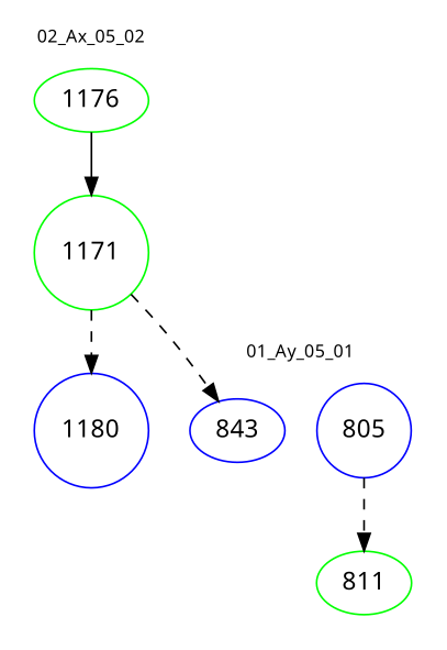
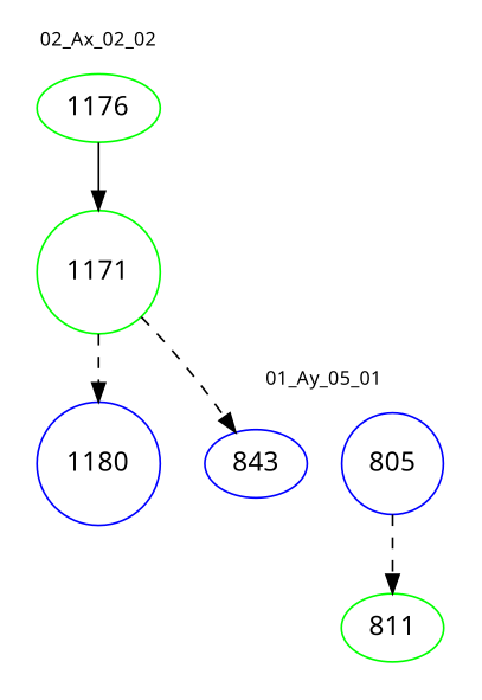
  digraph {
    fontname="Noto Sans"
    node [color=green fontname="Noto Sans" shape=ellipse]
    edge [color=black fontname="Noto Sans" style=dashed]
    n1 [label=1176]
    n2 [label=1171 shape=circle]
    n3 [color=blue label=1180 shape=circle]
    n4 [color=blue label=805 shape=circle]
    n5 [label=811]
    n6 [color=blue label=843]
    subgraph cluster_1 {
      color=white
      fontsize=10
-     label="02_Ax_05_02"
+     label="02_Ax_02_02"
      n1
      n2
      n3
    }
    subgraph cluster_2 {
      color=white
      fontsize=10
      label="01_Ay_05_01"
      n4
      n5
      n6
    }
    n1 -> n2 [style=solid]
    n2 -> n3
    n2 -> n6
    n4 -> n5
  }
